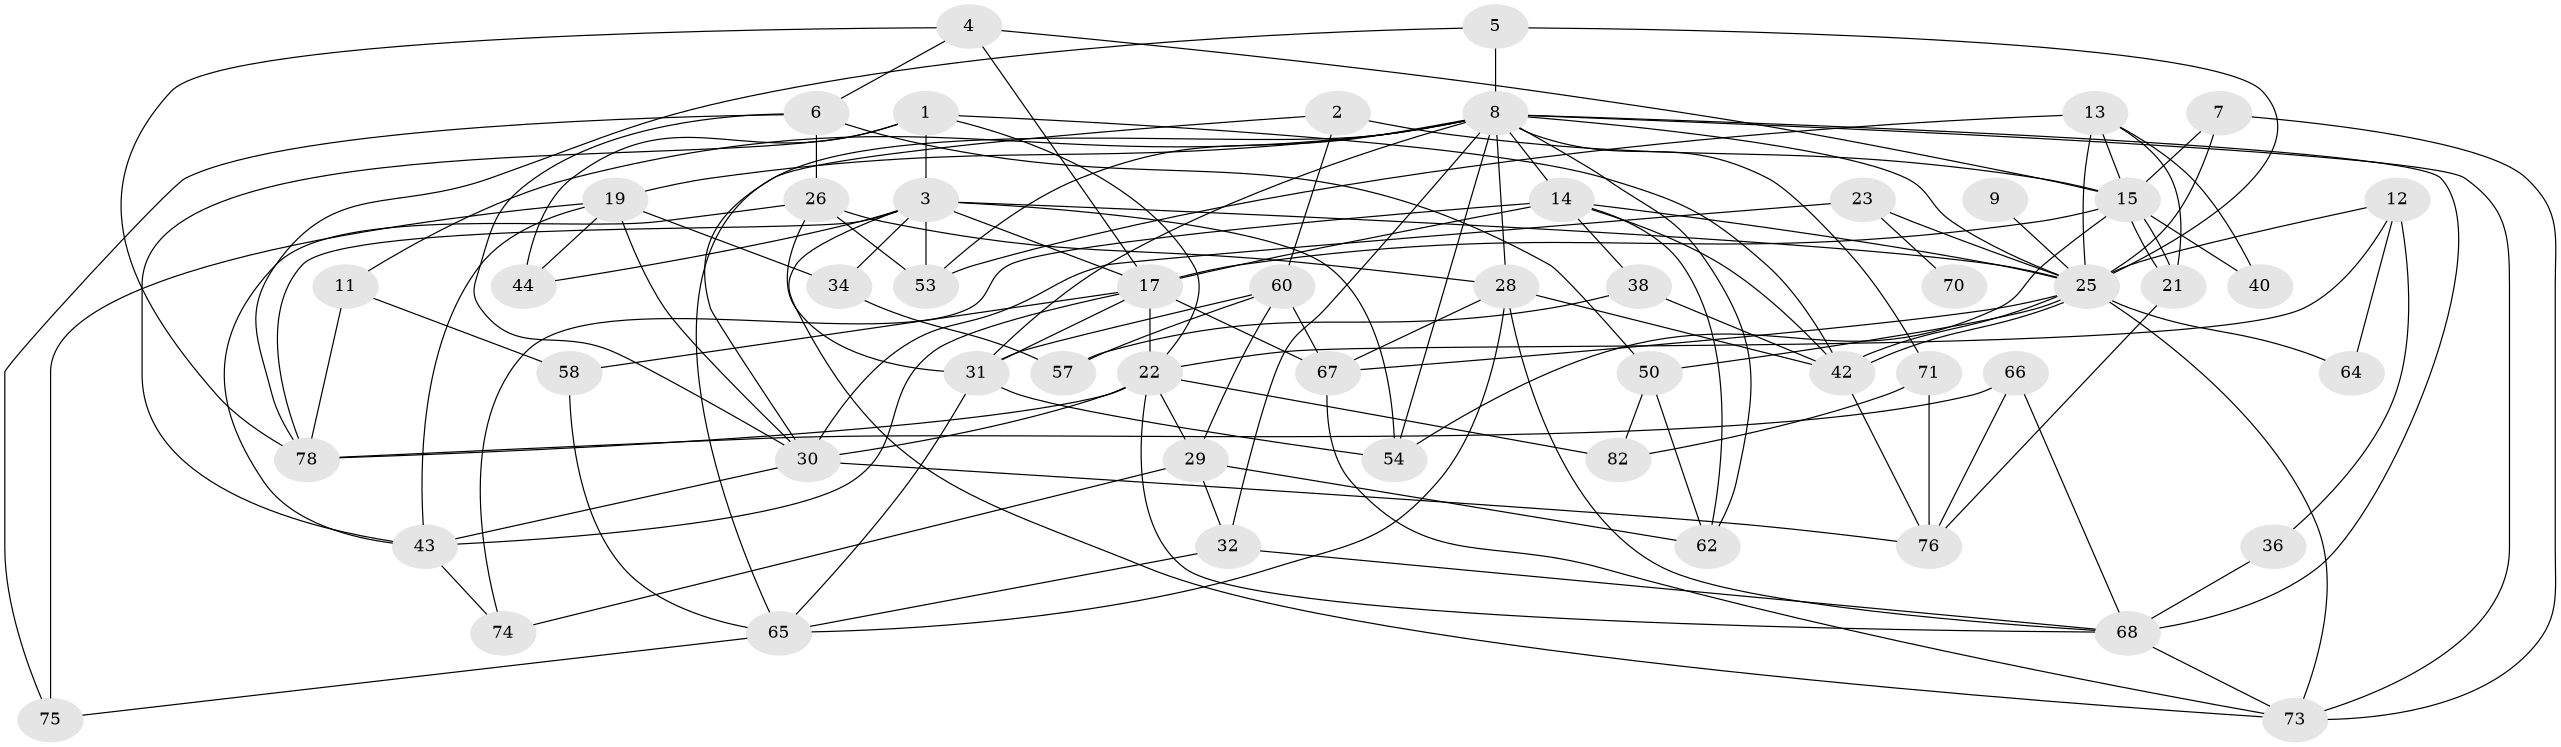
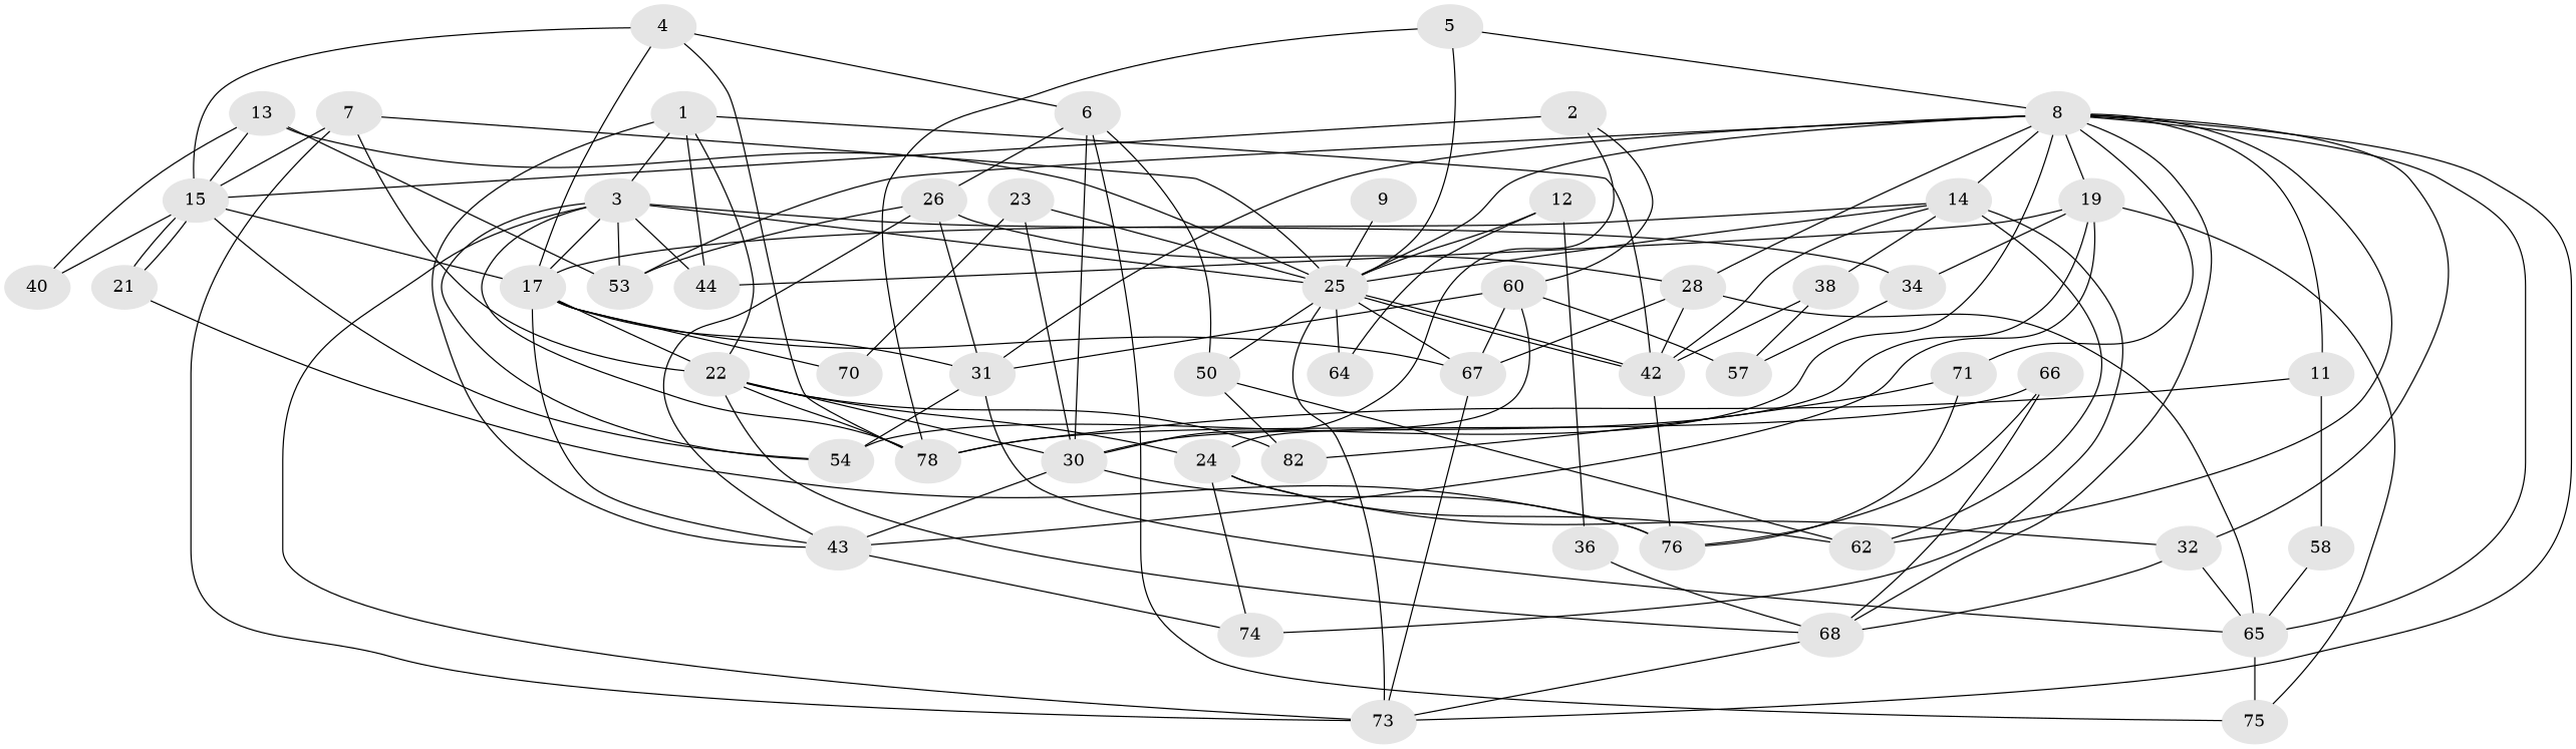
  graph {
    node [color=gray90 style=filled]
    1 [super="+48"]
    3 [super="+79+10"]
    22 [super="+89+52"]
    42
    43 [super="+63"]
    44
    17 [super="+80+18"]
    25 [super="+81+46"]
    34
    53
    54 [super="+72"]
    73
    78
    30 [super="+45"]
    68
-   29
+   29 [label=24]
    82
    76
    74 [super="+77"]
    2 [super="+39+56"]
    15 [super="+51"]
    n22 [label=60 super="+33"]
    21
    40
    31 [super="+59"]
    67
    57
    70
    50
    64
    6 [super="+85"]
    26 [super="+83"]
    75
    4
    8 [super="+84+88+24"]
    11
    14 [super="+35+27"]
    19 [super="+37"]
    28 [super="+47"]
    32
    62
    65 [super="+87"]
    71
    5
    7
    58
    38
    9
    12
    36
    13 [super="+41"]
    23 [super="+49"]
    66
    1 -- 3
    1 -- 22
    1 -- 42
    1 -- 43
    1 -- 44
    3 -- 44
    3 -- 17 [weight=2]
    3 -- 25
    3 -- 34
    3 -- 53 [weight=2]
    3 -- 54 [weight=2]
    3 -- 73
    3 -- 78
    22 -- 78
    22 -- 30
    22 -- 68
    22 -- 29
    22 -- 82
    42 -- 76
    43 -- 74
    17 -- 22
    17 -- 43
    17 -- 31
    17 -- 67
-   17 -- 58
+   17 -- 70
    25 -- 42
    25 -- 42
    25 -- 73
    25 -- 67
    25 -- 50
    25 -- 64
    34 -- 57
    30 -- 43
    30 -- 76
    68 -- 73
    29 -- 74
    29 -- 32
    29 -- 62
    2 -- 30
    2 -- 15 [weight=2]
    2 -- n22
    15 -- 17
    15 -- 54
    15 -- 21
    15 -- 21
    15 -- 40
    n22 -- 29
    n22 -- 31
    n22 -- 67
    n22 -- 57
    21 -- 76
    31 -- 54
    31 -- 65
    67 -- 73
    50 -- 82
    50 -- 62
    6 -- 30
    6 -- 50
    6 -- 26
    6 -- 75
    26 -- 43
    26 -- 53
    26 -- 31
    26 -- 28
    4 -- 17
    4 -- 78
    4 -- 15
    4 -- 6
    8 -- 25
    8 -- 53
    8 -- 54
    8 -- 73
    8 -- 68
    8 -- 31
    8 -- 11
    8 -- 14 [weight=2]
    8 -- 19
    8 -- 28
    8 -- 32
    8 -- 62
    8 -- 65
    8 -- 71
    11 -- 78
    11 -- 58
    14 -- 42
    14 -- 17
    14 -- 25
    14 -- 74 [weight=2]
    14 -- 62
    14 -- 38
    19 -- 43
    19 -- 44 [weight=2]
    19 -- 34
    19 -- 30
    19 -- 75
    28 -- 42
-   28 -- 68
    28 -- 67
    28 -- 65
    32 -- 68
    32 -- 65
    65 -- 75
    71 -- 82
    71 -- 76
    5 -- 25
    5 -- 78
    5 -- 8
    7 -- 25
    7 -- 73
    7 -- 15
    58 -- 65
    38 -- 42
    38 -- 57
    9 -- 25 [weight=2]
-   12 -- 22
+   7 -- 22
    12 -- 25
    12 -- 64
    12 -- 36
    36 -- 68
    13 -- 25 [weight=2]
    13 -- 53
    13 -- 15
-   13 -- 21
    13 -- 40
    23 -- 25
    23 -- 30 [weight=2]
    23 -- 70
    66 -- 78
    66 -- 68
    66 -- 76
  }
